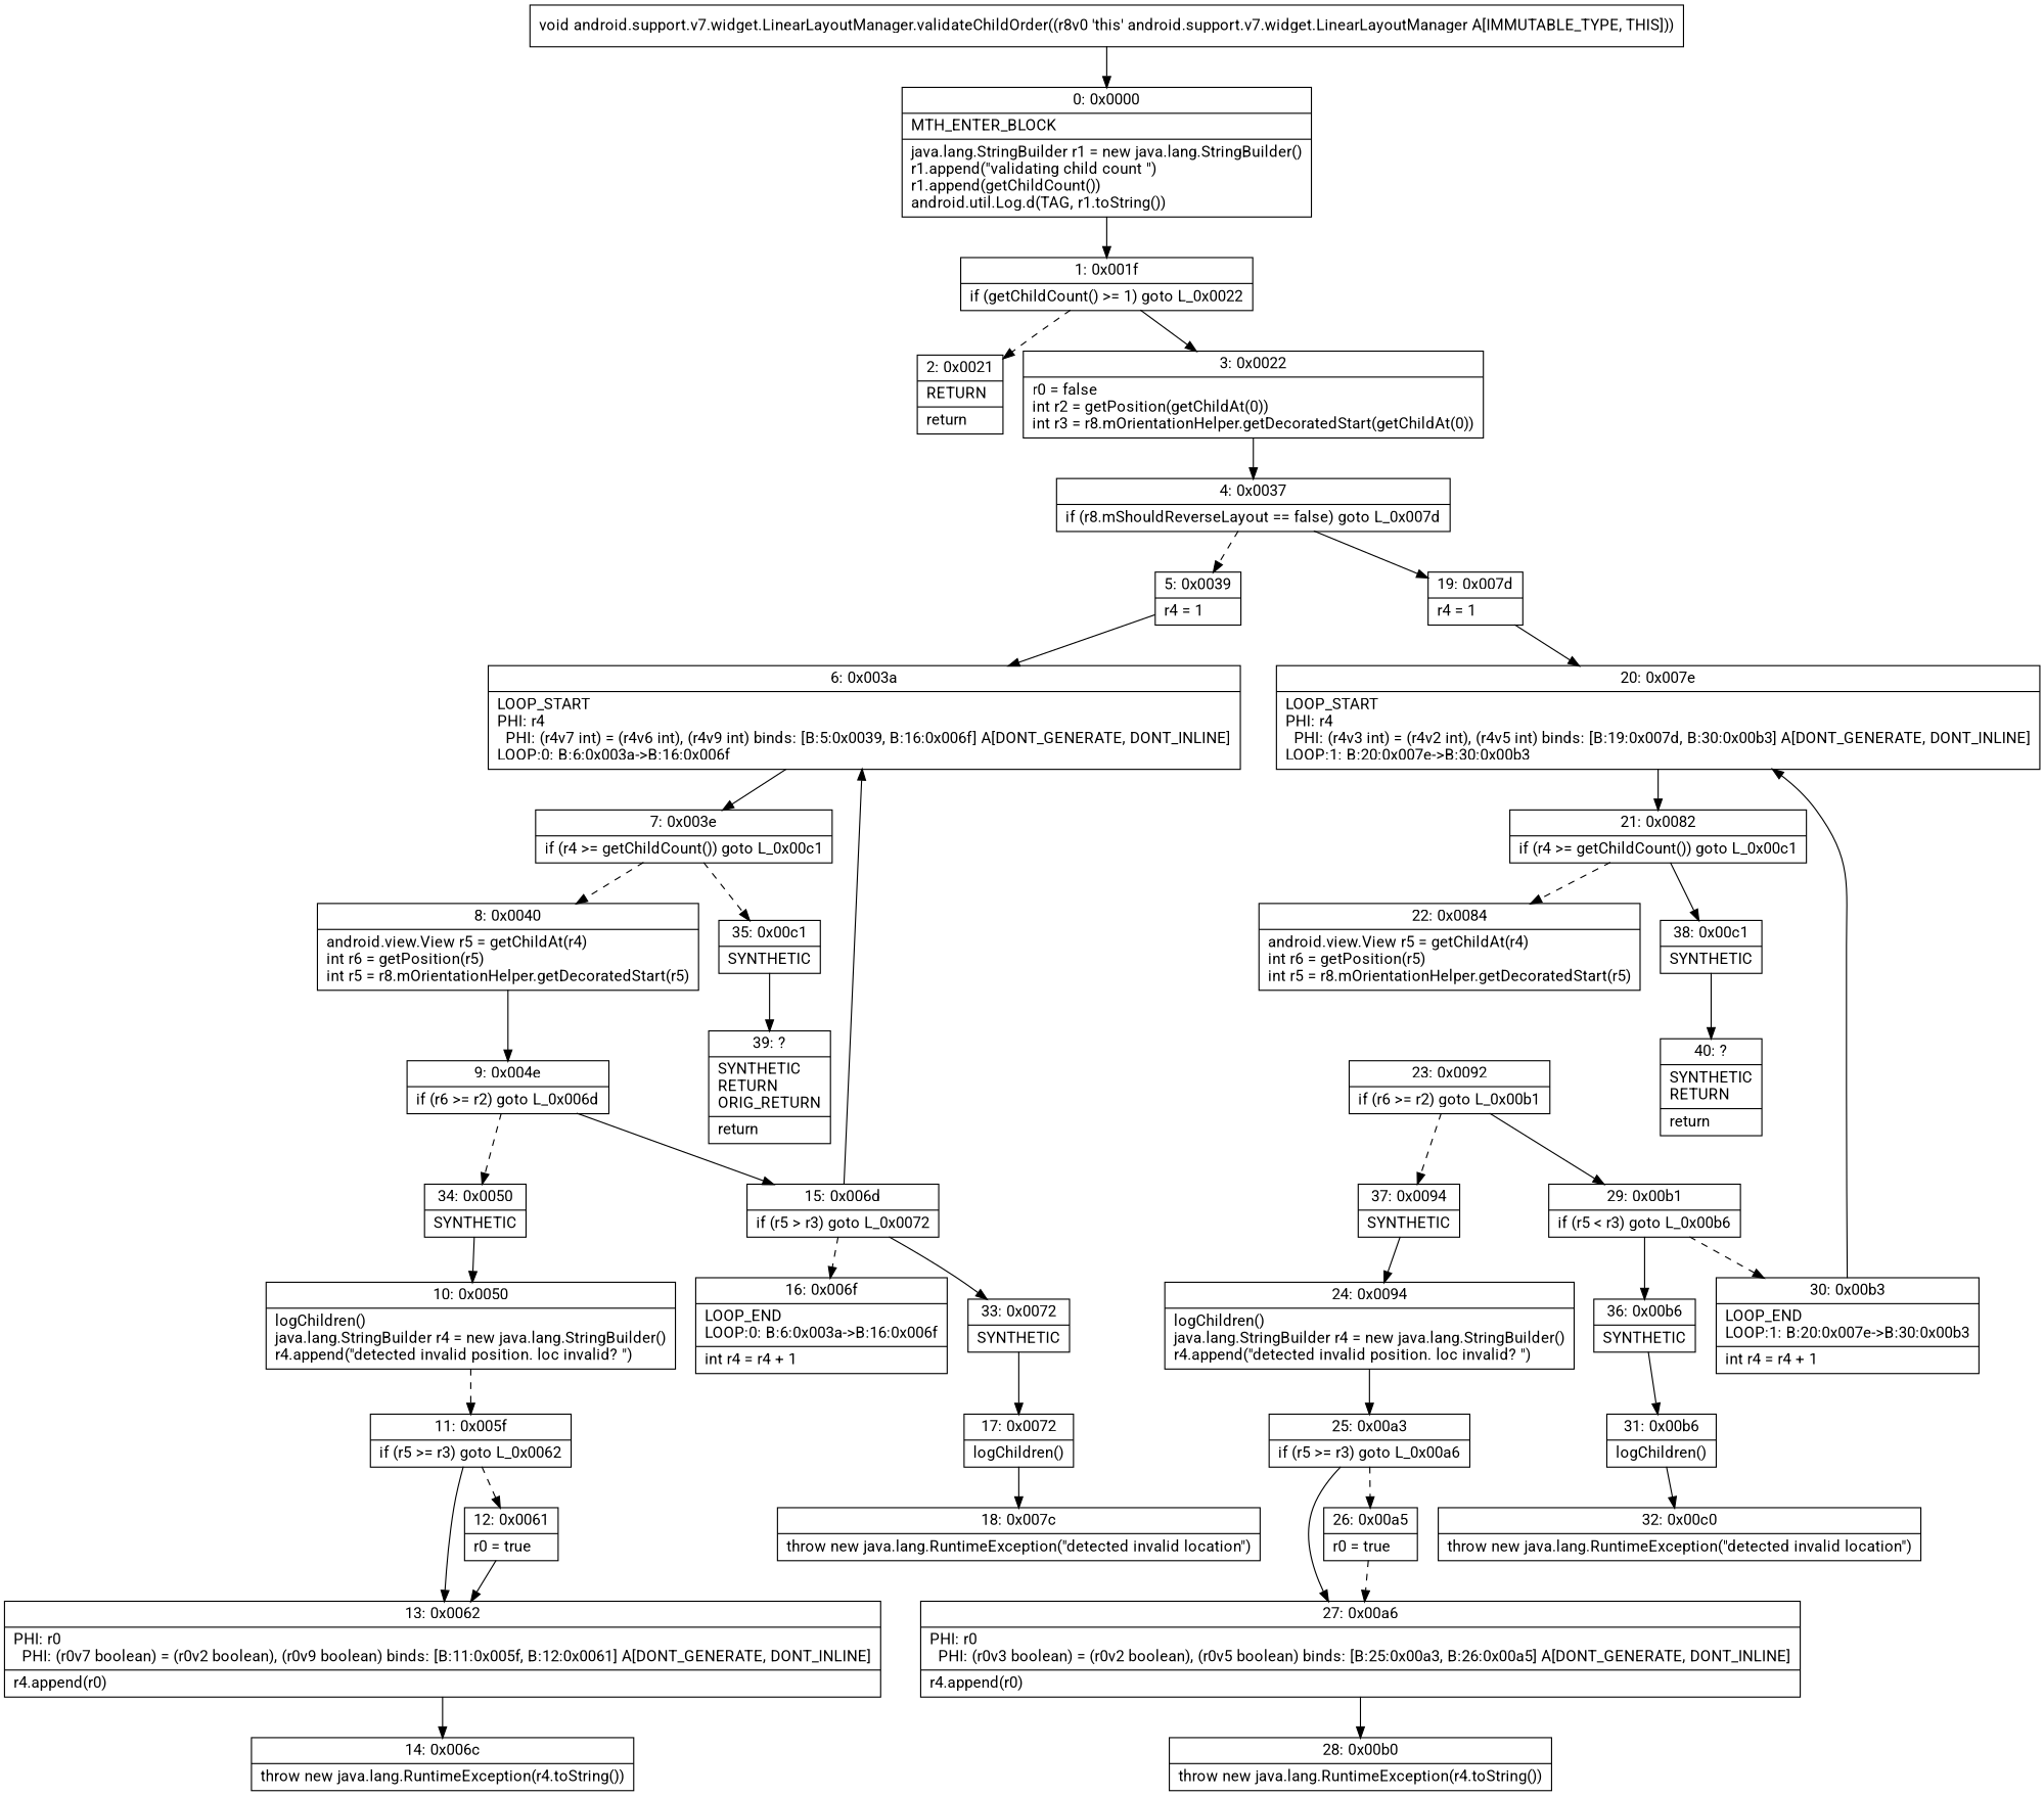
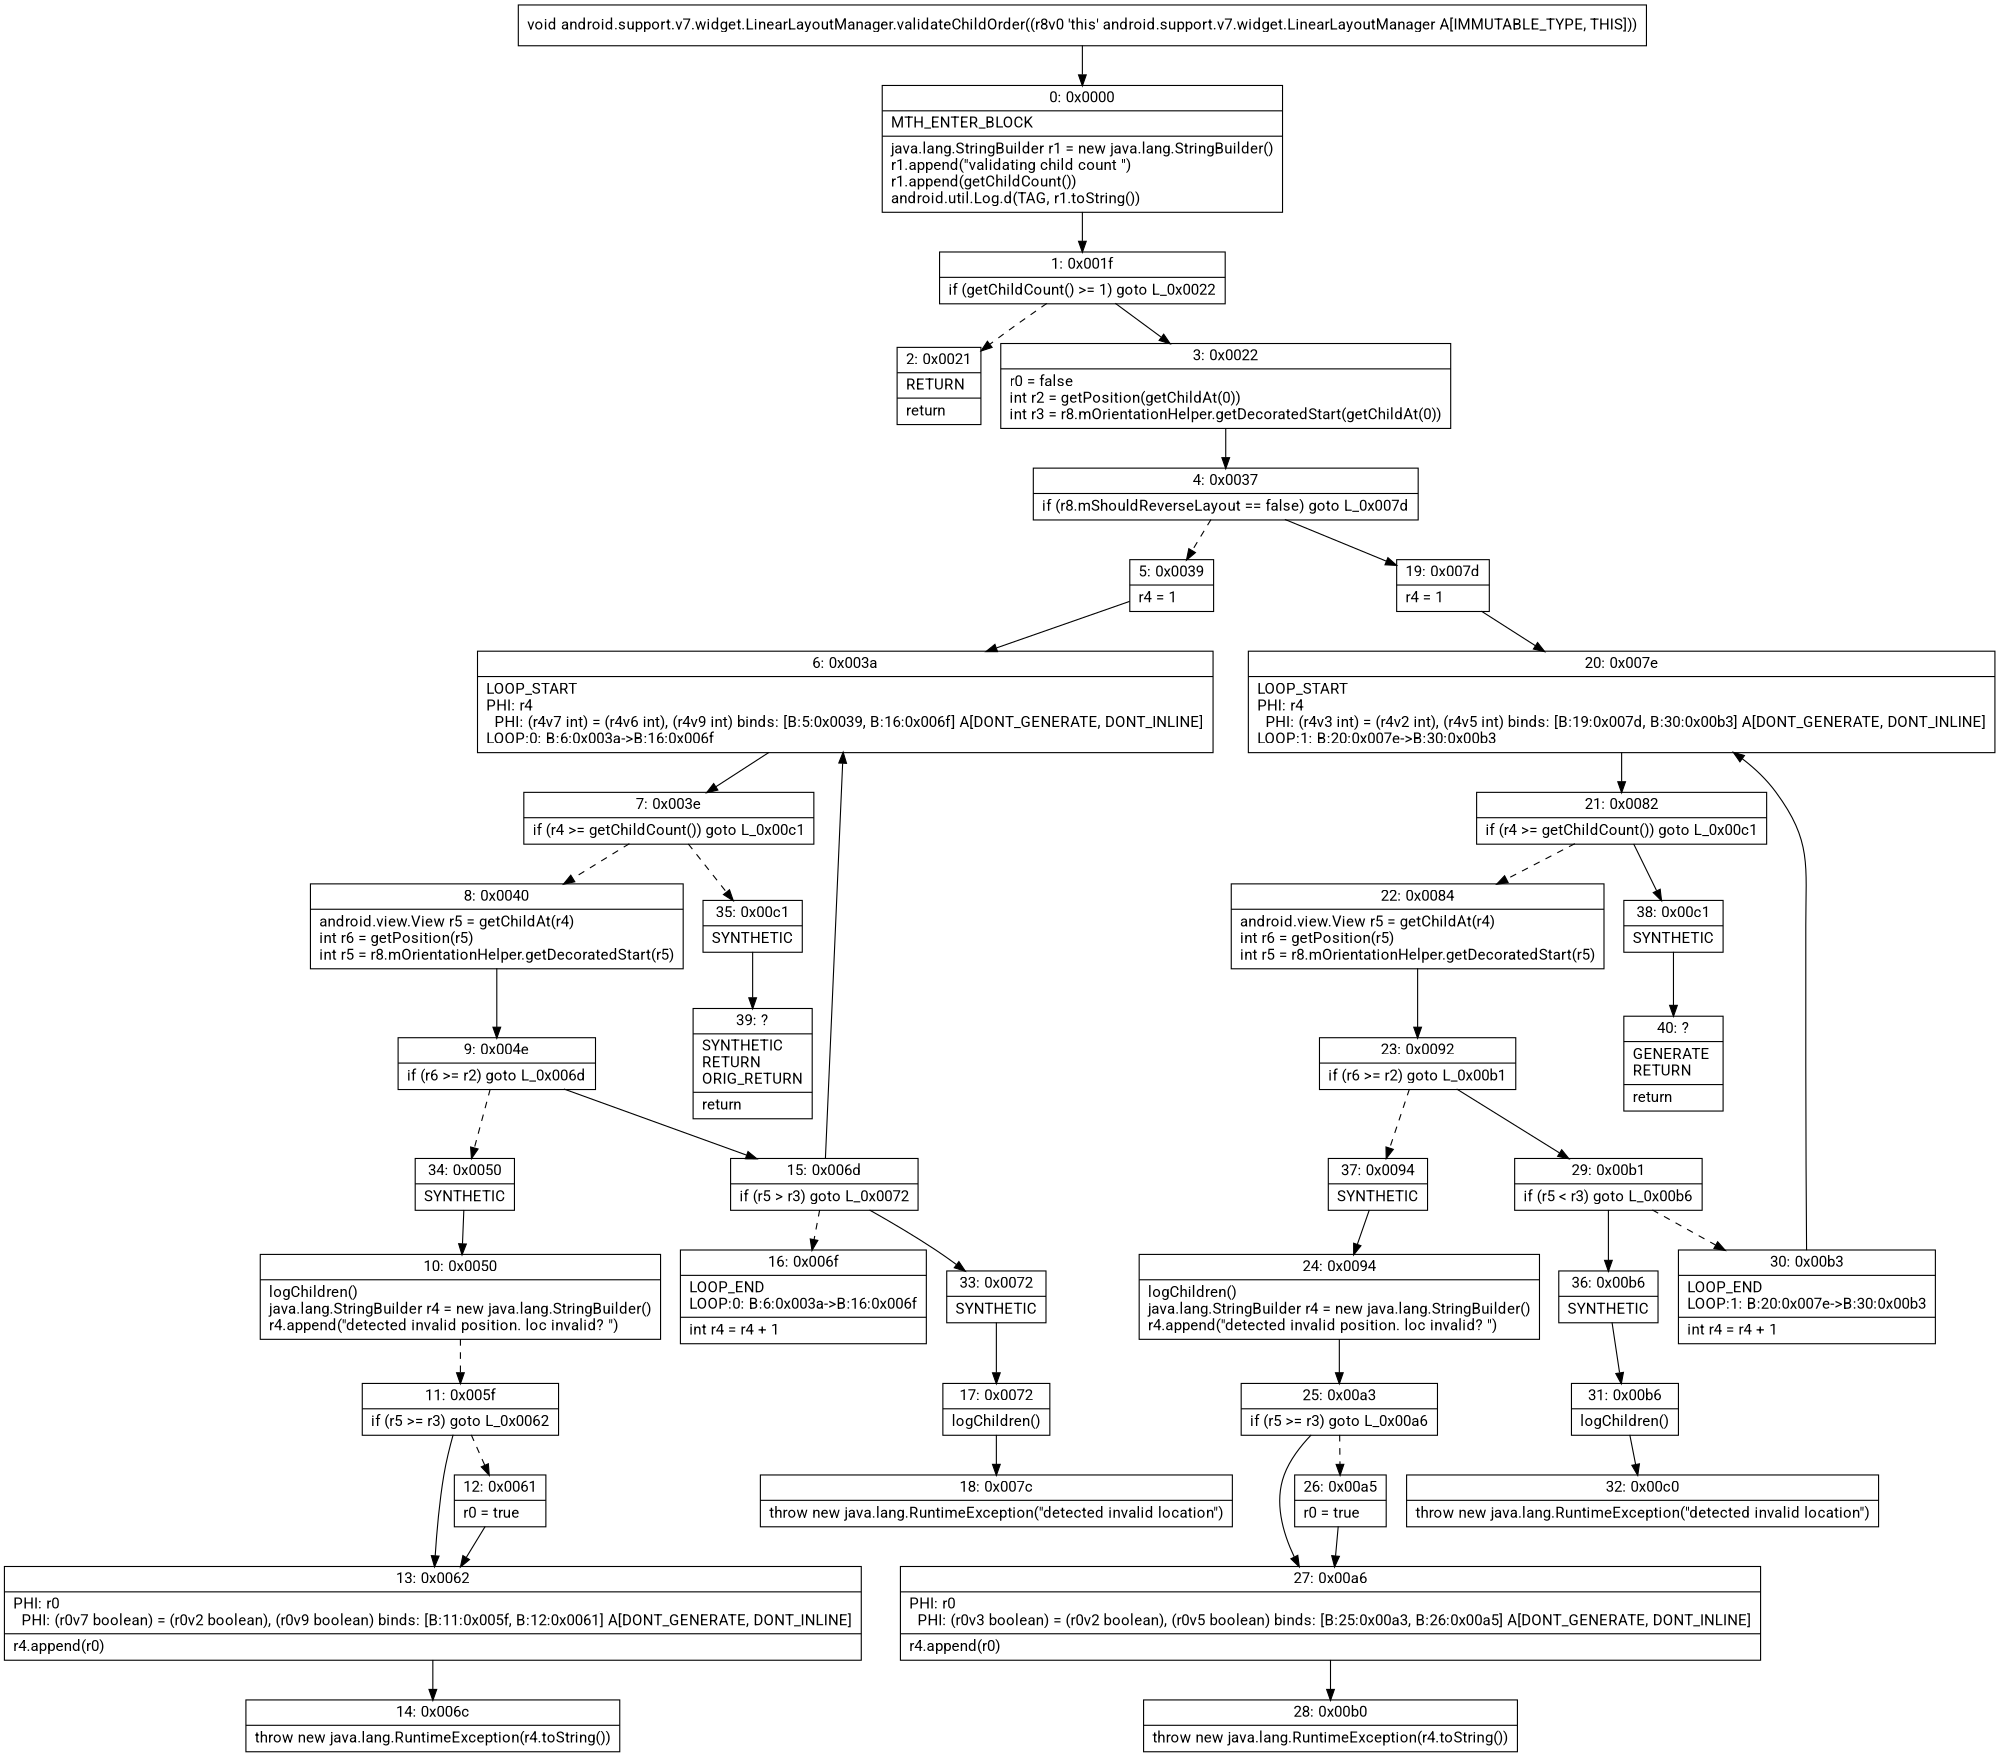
  digraph {
    fontname=Roboto
    node [fontname=Roboto shape=record]
    edge [fontname=Roboto]
    n1 [label="{0\:\ 0x0000|MTH_ENTER_BLOCK\l|java.lang.StringBuilder r1 = new java.lang.StringBuilder()\lr1.append(\"validating child count \")\lr1.append(getChildCount())\landroid.util.Log.d(TAG, r1.toString())\l}"]
    n2 [label="{1\:\ 0x001f|if (getChildCount() \>= 1) goto L_0x0022\l}"]
    n3 [label="{2\:\ 0x0021|RETURN\l|return\l}"]
    n4 [label="{3\:\ 0x0022|r0 = false\lint r2 = getPosition(getChildAt(0))\lint r3 = r8.mOrientationHelper.getDecoratedStart(getChildAt(0))\l}"]
    n5 [label="{4\:\ 0x0037|if (r8.mShouldReverseLayout == false) goto L_0x007d\l}"]
    n6 [label="{5\:\ 0x0039|r4 = 1\l}"]
    n7 [label="{19\:\ 0x007d|r4 = 1\l}"]
    n8 [label="{6\:\ 0x003a|LOOP_START\lPHI: r4 \l  PHI: (r4v7 int) = (r4v6 int), (r4v9 int) binds: [B:5:0x0039, B:16:0x006f] A[DONT_GENERATE, DONT_INLINE]\lLOOP:0: B:6:0x003a\-\>B:16:0x006f\l}"]
    n9 [label="{20\:\ 0x007e|LOOP_START\lPHI: r4 \l  PHI: (r4v3 int) = (r4v2 int), (r4v5 int) binds: [B:19:0x007d, B:30:0x00b3] A[DONT_GENERATE, DONT_INLINE]\lLOOP:1: B:20:0x007e\-\>B:30:0x00b3\l}"]
    n10 [label="{7\:\ 0x003e|if (r4 \>= getChildCount()) goto L_0x00c1\l}"]
    n11 [label="{8\:\ 0x0040|android.view.View r5 = getChildAt(r4)\lint r6 = getPosition(r5)\lint r5 = r8.mOrientationHelper.getDecoratedStart(r5)\l}"]
    n12 [label="{35\:\ 0x00c1|SYNTHETIC\l}"]
    n13 [label="{9\:\ 0x004e|if (r6 \>= r2) goto L_0x006d\l}"]
    n14 [label="{39\:\ ?|SYNTHETIC\lRETURN\lORIG_RETURN\l|return\l}"]
    n15 [label="{15\:\ 0x006d|if (r5 \> r3) goto L_0x0072\l}"]
    n16 [label="{34\:\ 0x0050|SYNTHETIC\l}"]
    n17 [label="{16\:\ 0x006f|LOOP_END\lLOOP:0: B:6:0x003a\-\>B:16:0x006f\l|int r4 = r4 + 1\l}"]
    n18 [label="{33\:\ 0x0072|SYNTHETIC\l}"]
    n19 [label="{10\:\ 0x0050|logChildren()\ljava.lang.StringBuilder r4 = new java.lang.StringBuilder()\lr4.append(\"detected invalid position. loc invalid? \")\l}"]
    n20 [label="{11\:\ 0x005f|if (r5 \>= r3) goto L_0x0062\l}"]
    n21 [label="{12\:\ 0x0061|r0 = true\l}"]
    n22 [label="{13\:\ 0x0062|PHI: r0 \l  PHI: (r0v7 boolean) = (r0v2 boolean), (r0v9 boolean) binds: [B:11:0x005f, B:12:0x0061] A[DONT_GENERATE, DONT_INLINE]\l|r4.append(r0)\l}"]
    n23 [label="{14\:\ 0x006c|throw new java.lang.RuntimeException(r4.toString())\l}"]
    n24 [label="{17\:\ 0x0072|logChildren()\l}"]
    n25 [label="{18\:\ 0x007c|throw new java.lang.RuntimeException(\"detected invalid location\")\l}"]
    n26 [label="{21\:\ 0x0082|if (r4 \>= getChildCount()) goto L_0x00c1\l}"]
    n27 [label="{22\:\ 0x0084|android.view.View r5 = getChildAt(r4)\lint r6 = getPosition(r5)\lint r5 = r8.mOrientationHelper.getDecoratedStart(r5)\l}"]
    n28 [label="{38\:\ 0x00c1|SYNTHETIC\l}"]
    n29 [label="{23\:\ 0x0092|if (r6 \>= r2) goto L_0x00b1\l}"]
-   n30 [label="{40\:\ ?|SYNTHETIC\lRETURN\l|return\l}"]
+   n30 [label="{40\:\ ?|GENERATE\lRETURN\l|return\l}"]
    n31 [label="{29\:\ 0x00b1|if (r5 \< r3) goto L_0x00b6\l}"]
    n32 [label="{37\:\ 0x0094|SYNTHETIC\l}"]
    n33 [label="{30\:\ 0x00b3|LOOP_END\lLOOP:1: B:20:0x007e\-\>B:30:0x00b3\l|int r4 = r4 + 1\l}"]
    n34 [label="{36\:\ 0x00b6|SYNTHETIC\l}"]
    n35 [label="{24\:\ 0x0094|logChildren()\ljava.lang.StringBuilder r4 = new java.lang.StringBuilder()\lr4.append(\"detected invalid position. loc invalid? \")\l}"]
    n36 [label="{25\:\ 0x00a3|if (r5 \>= r3) goto L_0x00a6\l}"]
    n37 [label="{26\:\ 0x00a5|r0 = true\l}"]
    n38 [label="{27\:\ 0x00a6|PHI: r0 \l  PHI: (r0v3 boolean) = (r0v2 boolean), (r0v5 boolean) binds: [B:25:0x00a3, B:26:0x00a5] A[DONT_GENERATE, DONT_INLINE]\l|r4.append(r0)\l}"]
    n39 [label="{28\:\ 0x00b0|throw new java.lang.RuntimeException(r4.toString())\l}"]
    n40 [label="{31\:\ 0x00b6|logChildren()\l}"]
    n41 [label="{32\:\ 0x00c0|throw new java.lang.RuntimeException(\"detected invalid location\")\l}"]
    n42 [label="{void android.support.v7.widget.LinearLayoutManager.validateChildOrder((r8v0 'this' android.support.v7.widget.LinearLayoutManager A[IMMUTABLE_TYPE, THIS])) }"]
    n1 -> n2
    n2 -> n3 [style=dashed]
    n2 -> n4
    n4 -> n5
    n5 -> n6 [style=dashed]
    n5 -> n7
    n6 -> n8
    n7 -> n9
    n8 -> n10
    n9 -> n26
    n10 -> n11 [style=dashed]
    n10 -> n12 [style=dashed]
    n11 -> n13
    n12 -> n14
    n13 -> n15
    n13 -> n16 [style=dashed]
    n15 -> n8
    n15 -> n17 [style=dashed]
    n15 -> n18
    n16 -> n19
    n18 -> n24
    n19 -> n20 [style=dashed]
    n20 -> n21 [style=dashed]
    n20 -> n22
    n21 -> n22
    n22 -> n23
    n24 -> n25
    n26 -> n27 [style=dashed]
    n26 -> n28
+   n27 -> n29
    n28 -> n30
    n29 -> n31
    n29 -> n32 [style=dashed]
    n31 -> n33 [style=dashed]
    n31 -> n34
    n32 -> n35
    n33 -> n9
    n34 -> n40
    n35 -> n36
    n36 -> n37 [style=dashed]
    n36 -> n38
-   n37 -> n38 [style=dashed]
+   n37 -> n38
    n38 -> n39
    n40 -> n41
    n42 -> n1
  }
